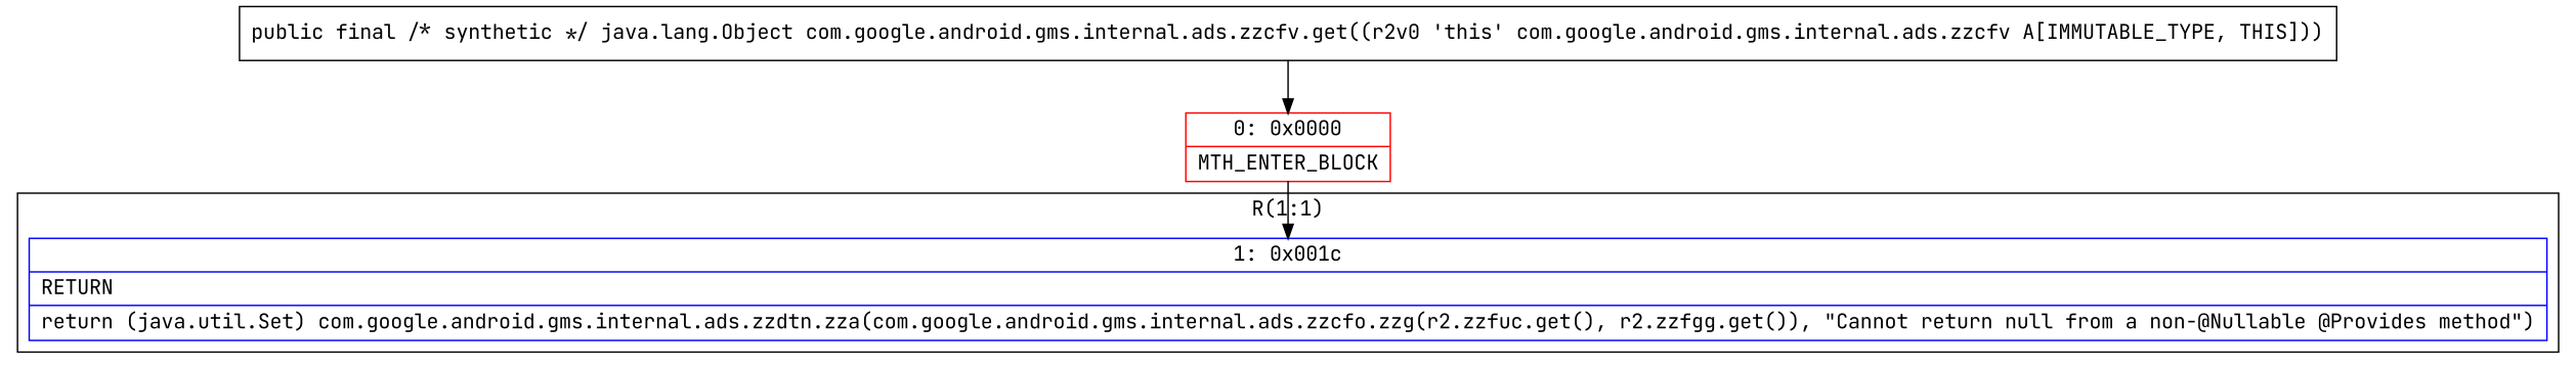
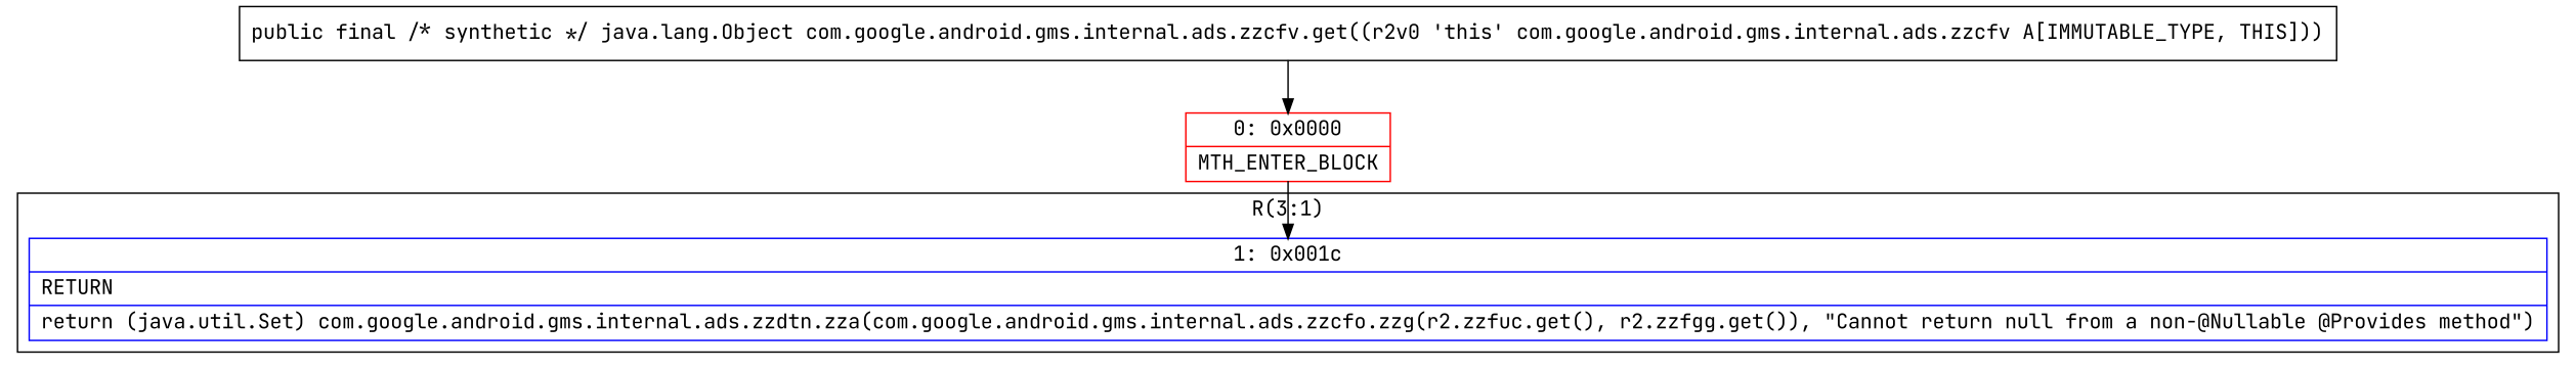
  digraph {
    fontname="JetBrains Mono"
    node [shape=record fontname="JetBrains Mono"]
    edge [fontname="JetBrains Mono"]
    n1 [color=blue label="{1\:\ 0x001c|RETURN\l|return (java.util.Set) com.google.android.gms.internal.ads.zzdtn.zza(com.google.android.gms.internal.ads.zzcfo.zzg(r2.zzfuc.get(), r2.zzfgg.get()), \"Cannot return null from a non\-@Nullable @Provides method\")\l}"]
    n2 [color=red label="{0\:\ 0x0000|MTH_ENTER_BLOCK\l}"]
    n3 [label="{public final \/* synthetic *\/ java.lang.Object com.google.android.gms.internal.ads.zzcfv.get((r2v0 'this' com.google.android.gms.internal.ads.zzcfv A[IMMUTABLE_TYPE, THIS])) }"]
    subgraph cluster_1 {
-     label="R(1:1)"
+     label="R(3:1)"
      n1
    }
    n2 -> n1
    n3 -> n2
  }
